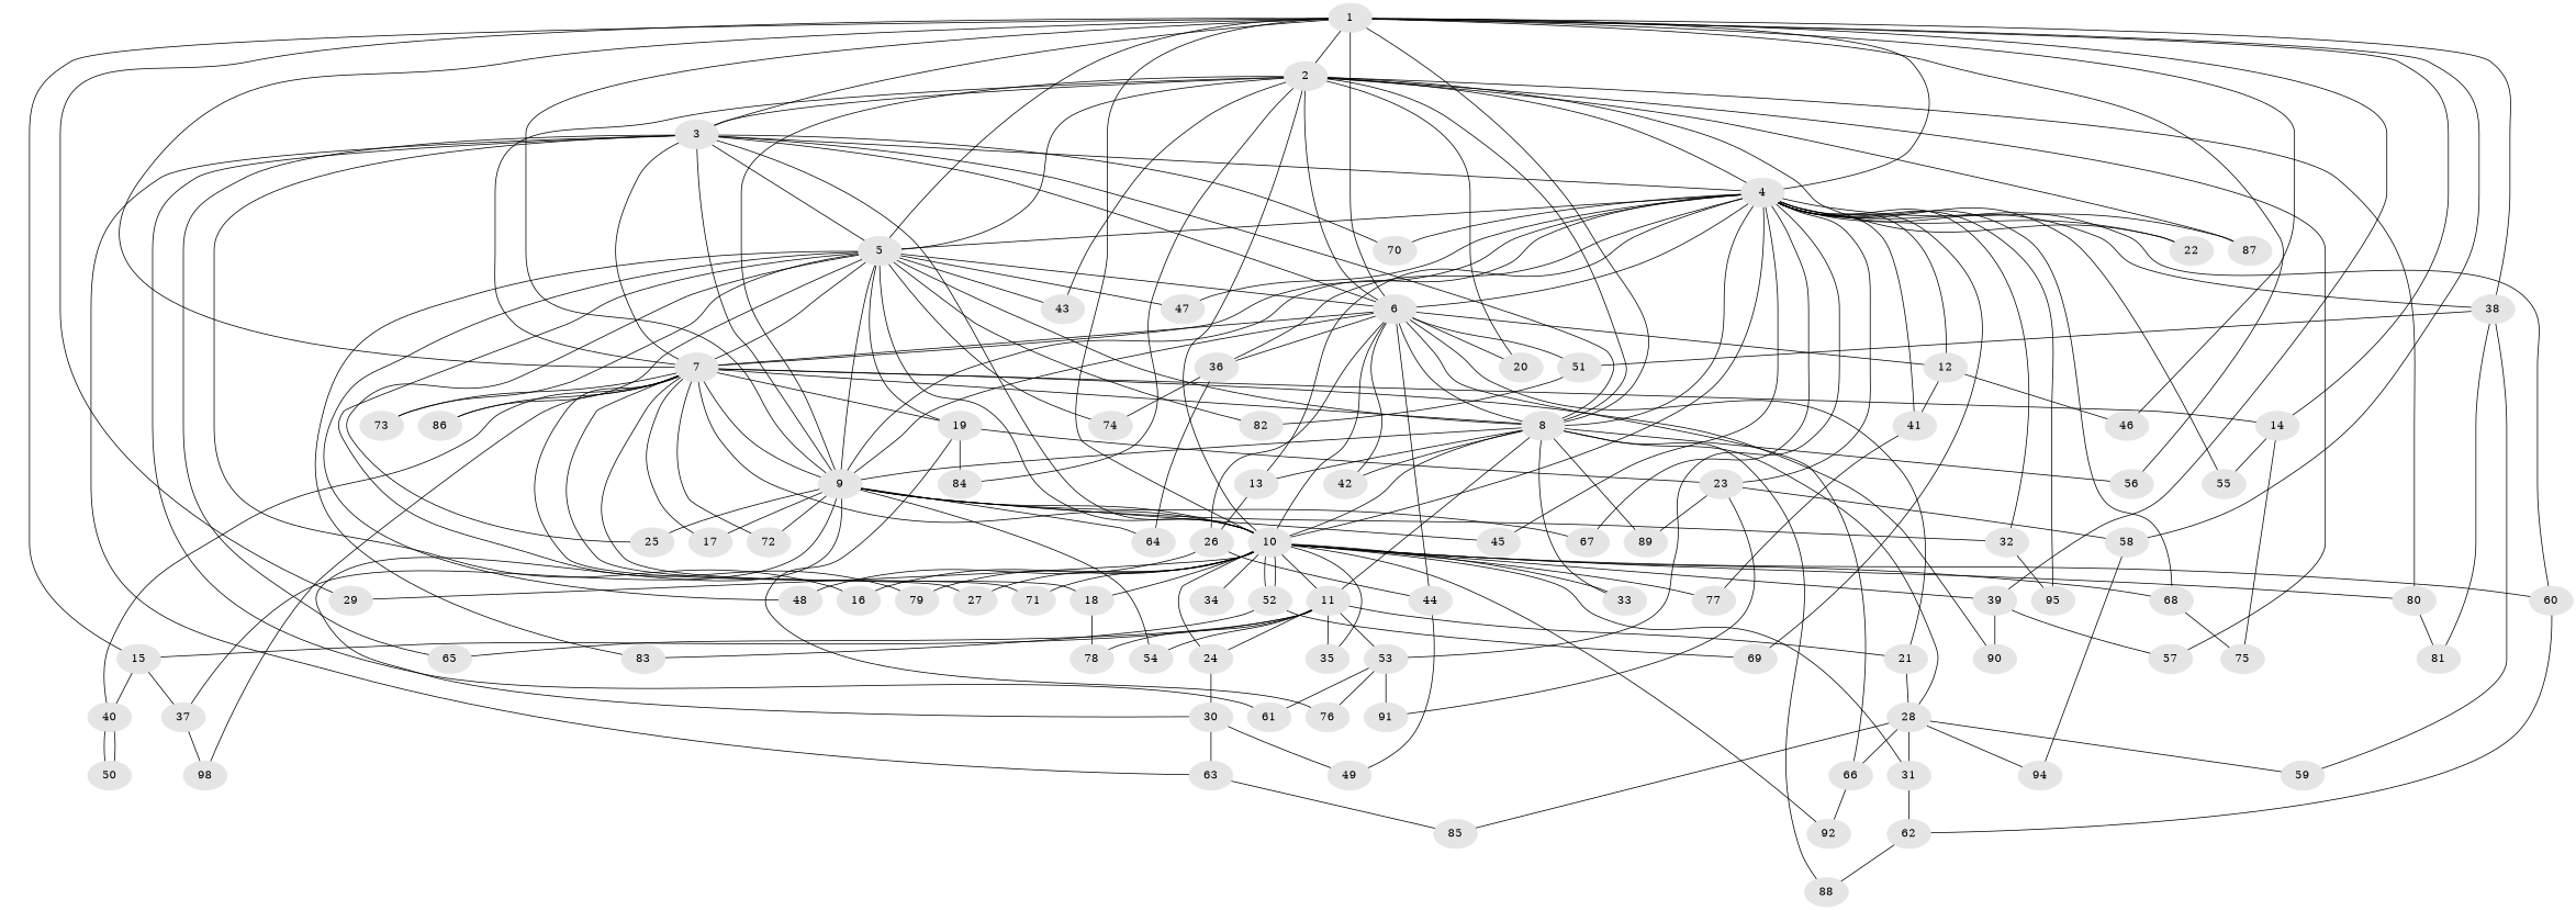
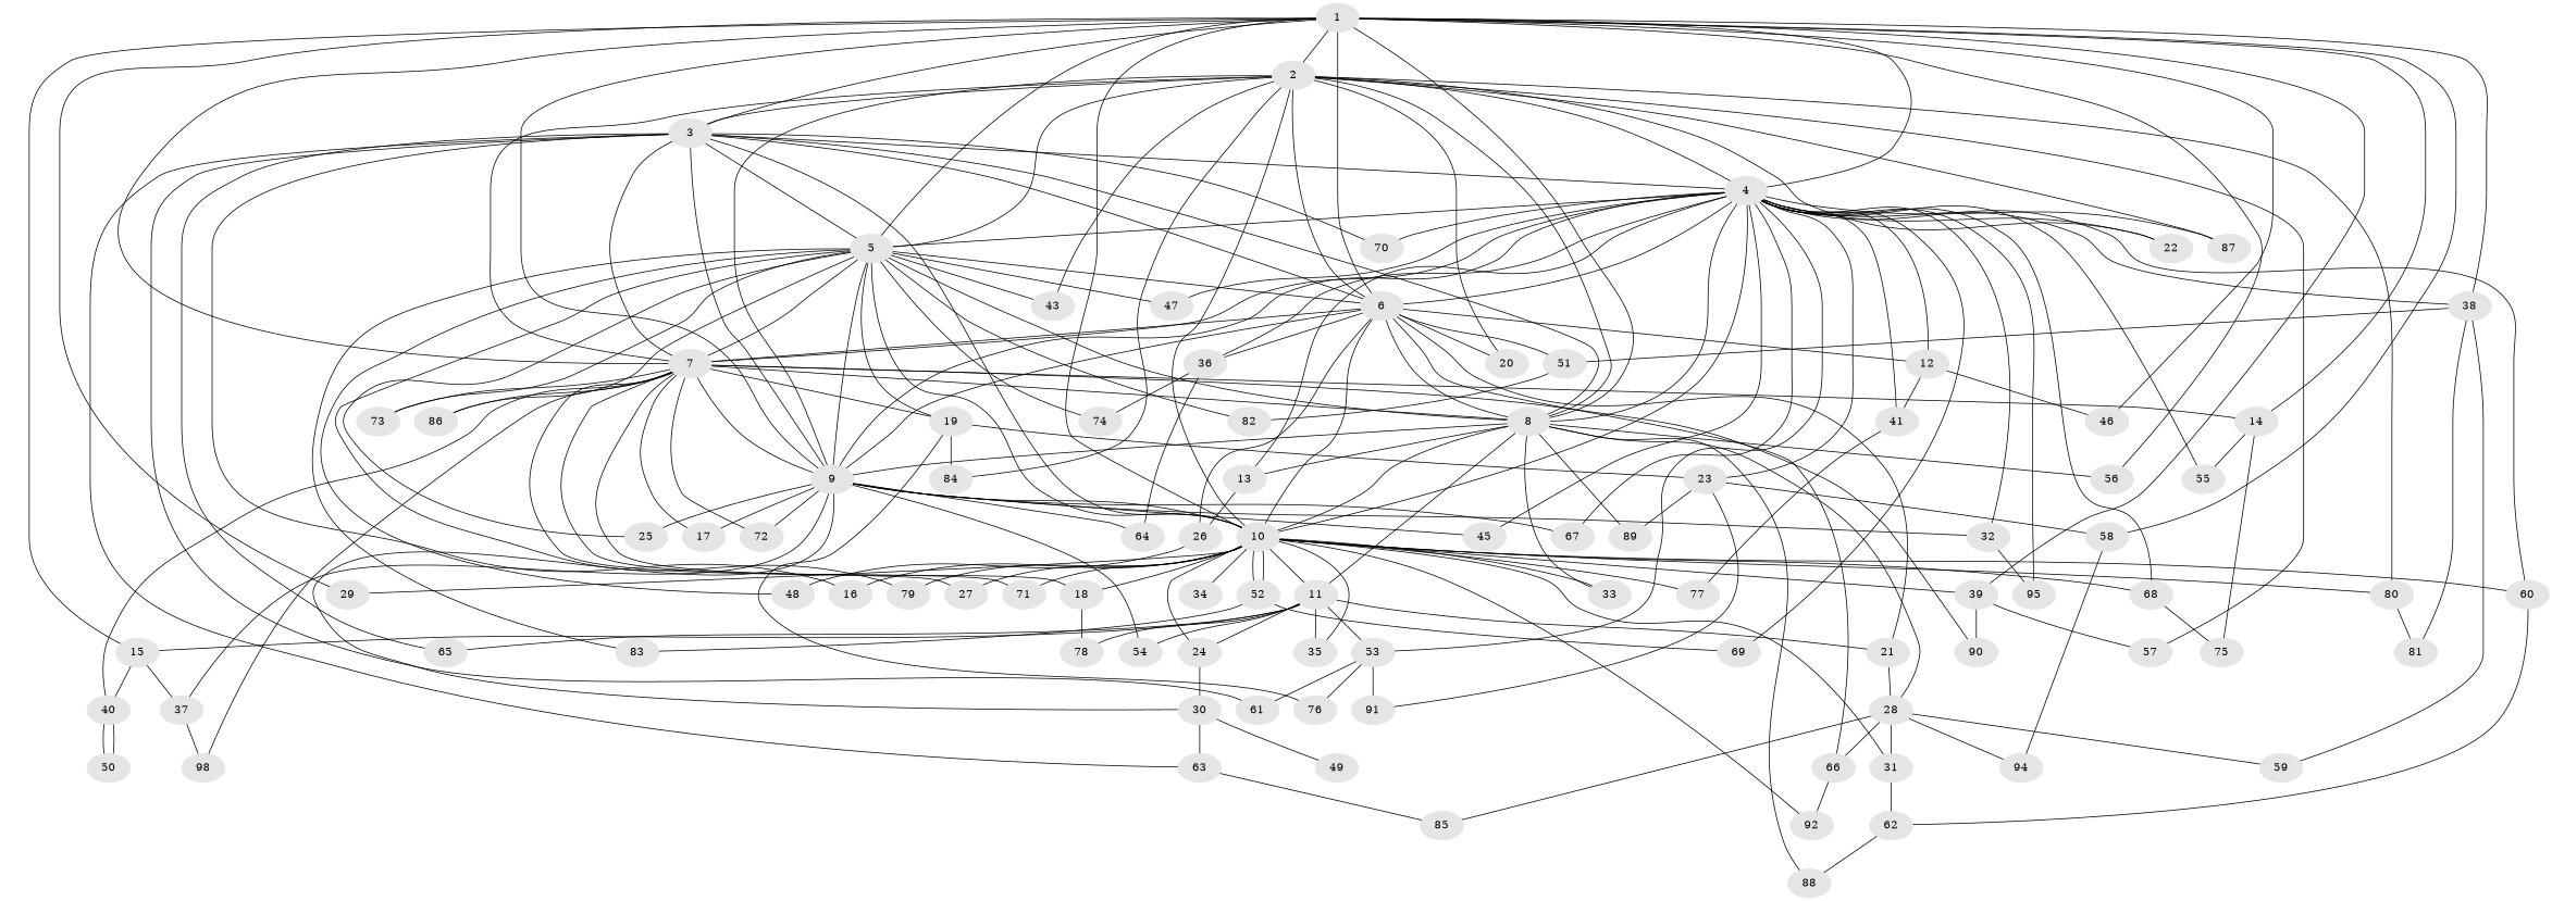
  graph {
    node [color=gray90 style=filled]
    1
    2
    3
    4
    5
    6
    7
    8
    9
    10
    14
    15
    29
    38
    39
    46
    56
    58
    20
    22
    43
    57
    80
    84
    87
    16
    61
    63
    65
    70
    12
    13
    23
    32
    36
    41
    45
    47
    53
    55
    60
    67
    68
    69
    95
    19
    25
    48
    73
    74
    79
    82
    83
    86
    21
    26
-   42
-   44
    51
    66
    17
    18
    27
    40
    71
    72
    90
    n68 [label=98]
    11
    28
    33
    88
    89
    30
    37
    54
    64
    34
    24
    31
    35
    52
    77
    92
    75
    59
    81
    94
    85
    91
    76
    62
    49
    78
    50
    1 -- 2
    1 -- 3
    1 -- 4
    1 -- 5
    1 -- 6
    1 -- 7
    1 -- 8
    1 -- 9
    1 -- 10
    1 -- 14
    1 -- 15
    1 -- 29
    1 -- 38
    1 -- 39
    1 -- 46
    1 -- 56
    1 -- 58
    2 -- 3
    2 -- 4
    2 -- 5
    2 -- 6
    2 -- 7
    2 -- 8
    2 -- 9
    2 -- 10
    2 -- 20
    2 -- 22
    2 -- 43
    2 -- 57
    2 -- 80
    2 -- 84
    2 -- 87
    3 -- 4
    3 -- 5
    3 -- 6
    3 -- 7
    3 -- 8
    3 -- 9
    3 -- 10
    3 -- 16
    3 -- 61
    3 -- 63
    3 -- 65
    3 -- 70
    4 -- 5
    4 -- 6
    4 -- 7
    4 -- 8
    4 -- 9
    4 -- 10
    4 -- 38
    4 -- 22
    4 -- 87
    4 -- 70
    4 -- 12
    4 -- 13
    4 -- 23
    4 -- 32
    4 -- 36
    4 -- 41
    4 -- 45
    4 -- 47
    4 -- 53
    4 -- 55
    4 -- 60
    4 -- 67
    4 -- 68
    4 -- 69
    4 -- 95
    5 -- 6
    5 -- 7
    5 -- 8
    5 -- 9
    5 -- 10
    5 -- 43
    5 -- 47
    5 -- 19
    5 -- 25
    5 -- 48
    5 -- 73
    5 -- 74
    5 -- 79
    5 -- 82
    5 -- 83
    5 -- 86
    6 -- 7
    6 -- 8
    6 -- 9
    6 -- 10
    6 -- 20
    6 -- 12
    6 -- 36
    6 -- 21
    6 -- 26
-   6 -- 42
-   6 -- 44
    6 -- 51
    6 -- 66
    7 -- 8
    7 -- 9
-   7 -- 10
    7 -- 14
    7 -- 19
    7 -- 73
    7 -- 86
    7 -- 17
    7 -- 18
    7 -- 27
    7 -- 40
    7 -- 71
    7 -- 72
    7 -- 90
    7 -- n68
    8 -- 9
    8 -- 10
    8 -- 56
    8 -- 13
-   8 -- 42
    8 -- 11
    8 -- 28
    8 -- 33
    8 -- 88
    8 -- 89
    9 -- 10
    9 -- 32
    9 -- 45
    9 -- 67
    9 -- 25
    9 -- 17
    9 -- 72
    9 -- 30
    9 -- 37
    9 -- 54
    9 -- 64
    10 -- 29
    10 -- 39
    10 -- 80
    10 -- 16
    10 -- 60
    10 -- 68
    10 -- 79
    10 -- 18
    10 -- 27
    10 -- 71
    10 -- 11
    10 -- 33
    10 -- 34
    10 -- 24
    10 -- 31
    10 -- 35
    10 -- 52
    10 -- 52
    10 -- 77
    10 -- 92
    14 -- 55
    14 -- 75
    15 -- 40
    15 -- 37
    38 -- 51
    38 -- 59
    38 -- 81
    39 -- 57
    39 -- 90
    58 -- 94
    80 -- 81
    63 -- 85
    12 -- 46
    12 -- 41
    13 -- 26
    23 -- 58
    23 -- 89
    23 -- 91
    32 -- 95
    36 -- 74
    36 -- 64
    41 -- 77
    53 -- 61
    53 -- 91
    53 -- 76
    60 -- 62
    68 -- 75
    19 -- 84
    19 -- 23
    19 -- 76
    21 -- 28
    26 -- 48
-   26 -- 44
-   44 -- 49
    51 -- 82
    66 -- 92
    18 -- 78
    40 -- 50
    40 -- 50
    11 -- 15
    11 -- 65
    11 -- 53
    11 -- 21
    11 -- 54
    11 -- 24
    11 -- 35
    11 -- 78
    28 -- 66
    28 -- 31
    28 -- 59
    28 -- 94
    28 -- 85
    30 -- 63
    30 -- 49
    37 -- n68
    24 -- 30
    31 -- 62
    52 -- 69
    52 -- 83
    62 -- 88
  }
